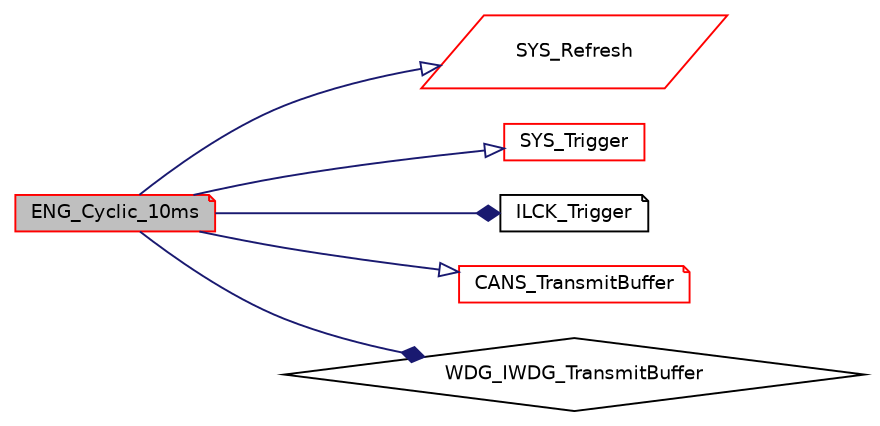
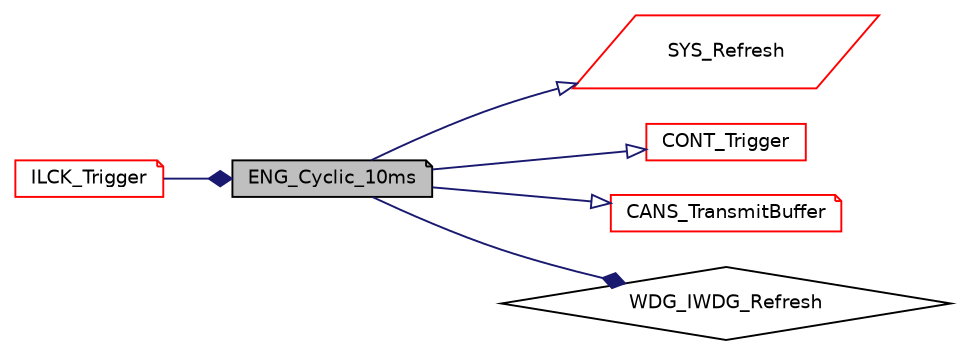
  digraph {
    rankdir=LR
    node [color=black fillcolor=white fontname=Helvetica fontsize=10 shape=note style=filled]
    edge [arrowhead=onormal color=midnightblue fontname=Helvetica fontsize=10 labelfontname=Helvetica labelfontsize=10 style=solid]
-   n1 [color=red fillcolor=grey75 fontcolor=black height=0.2 label=ENG_Cyclic_10ms width=0.4]
+   n1 [fillcolor=grey75 fontcolor=black height=0.2 label=ENG_Cyclic_10ms width=0.4]
    n2 [color=red height=0.2 label=SYS_Refresh shape=parallelogram width=0.4]
-   n3 [color=red height=0.2 label=SYS_Trigger shape=box width=0.4]
-   n4 [height=0.2 label=ILCK_Trigger width=0.4]
+   n3 [color=red height=0.2 label=CONT_Trigger shape=box width=0.4]
+   n4 [color=red height=0.2 label=ILCK_Trigger width=0.4]
    n5 [color=red height=0.2 label=CANS_TransmitBuffer width=0.4]
-   n6 [height=0.2 label=WDG_IWDG_TransmitBuffer shape=diamond width=0.4]
+   n6 [height=0.2 label=WDG_IWDG_Refresh shape=diamond width=0.4]
    n1 -> n2
    n1 -> n3
-   n1 -> n4 [arrowhead=diamond]
+   n4 -> n1 [arrowhead=diamond]
    n1 -> n5
    n1 -> n6 [arrowhead=diamond]
  }
